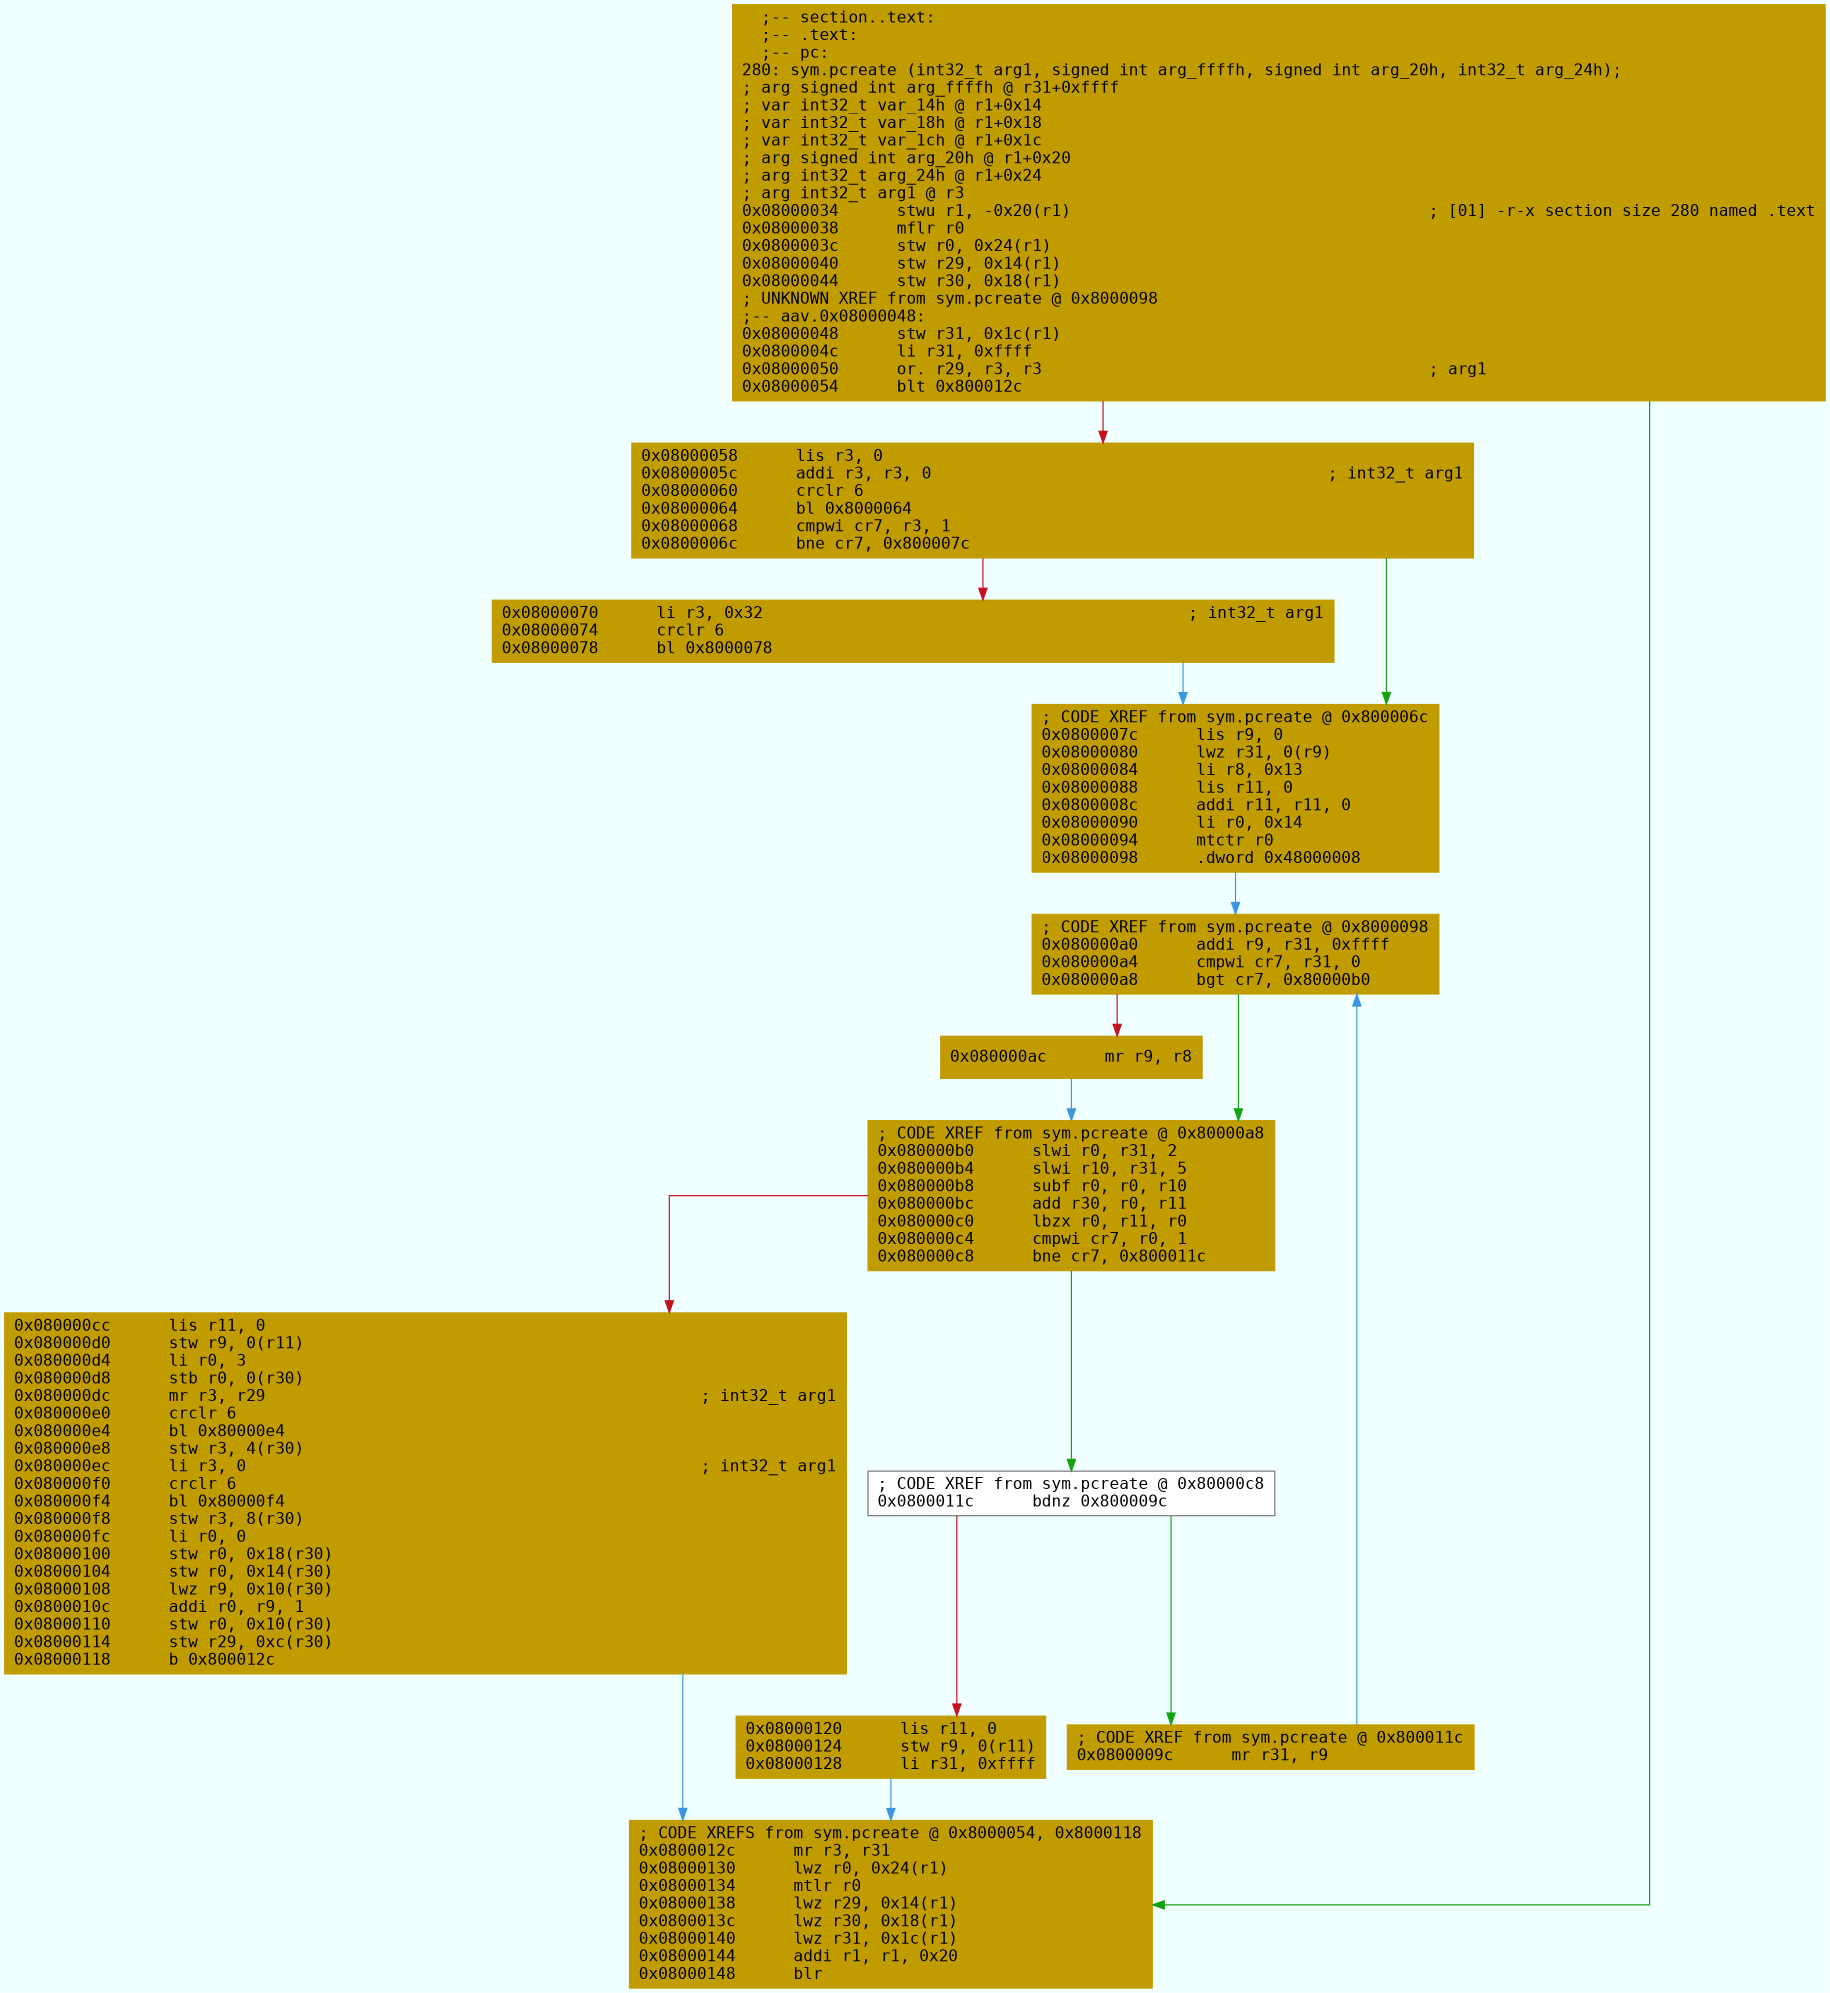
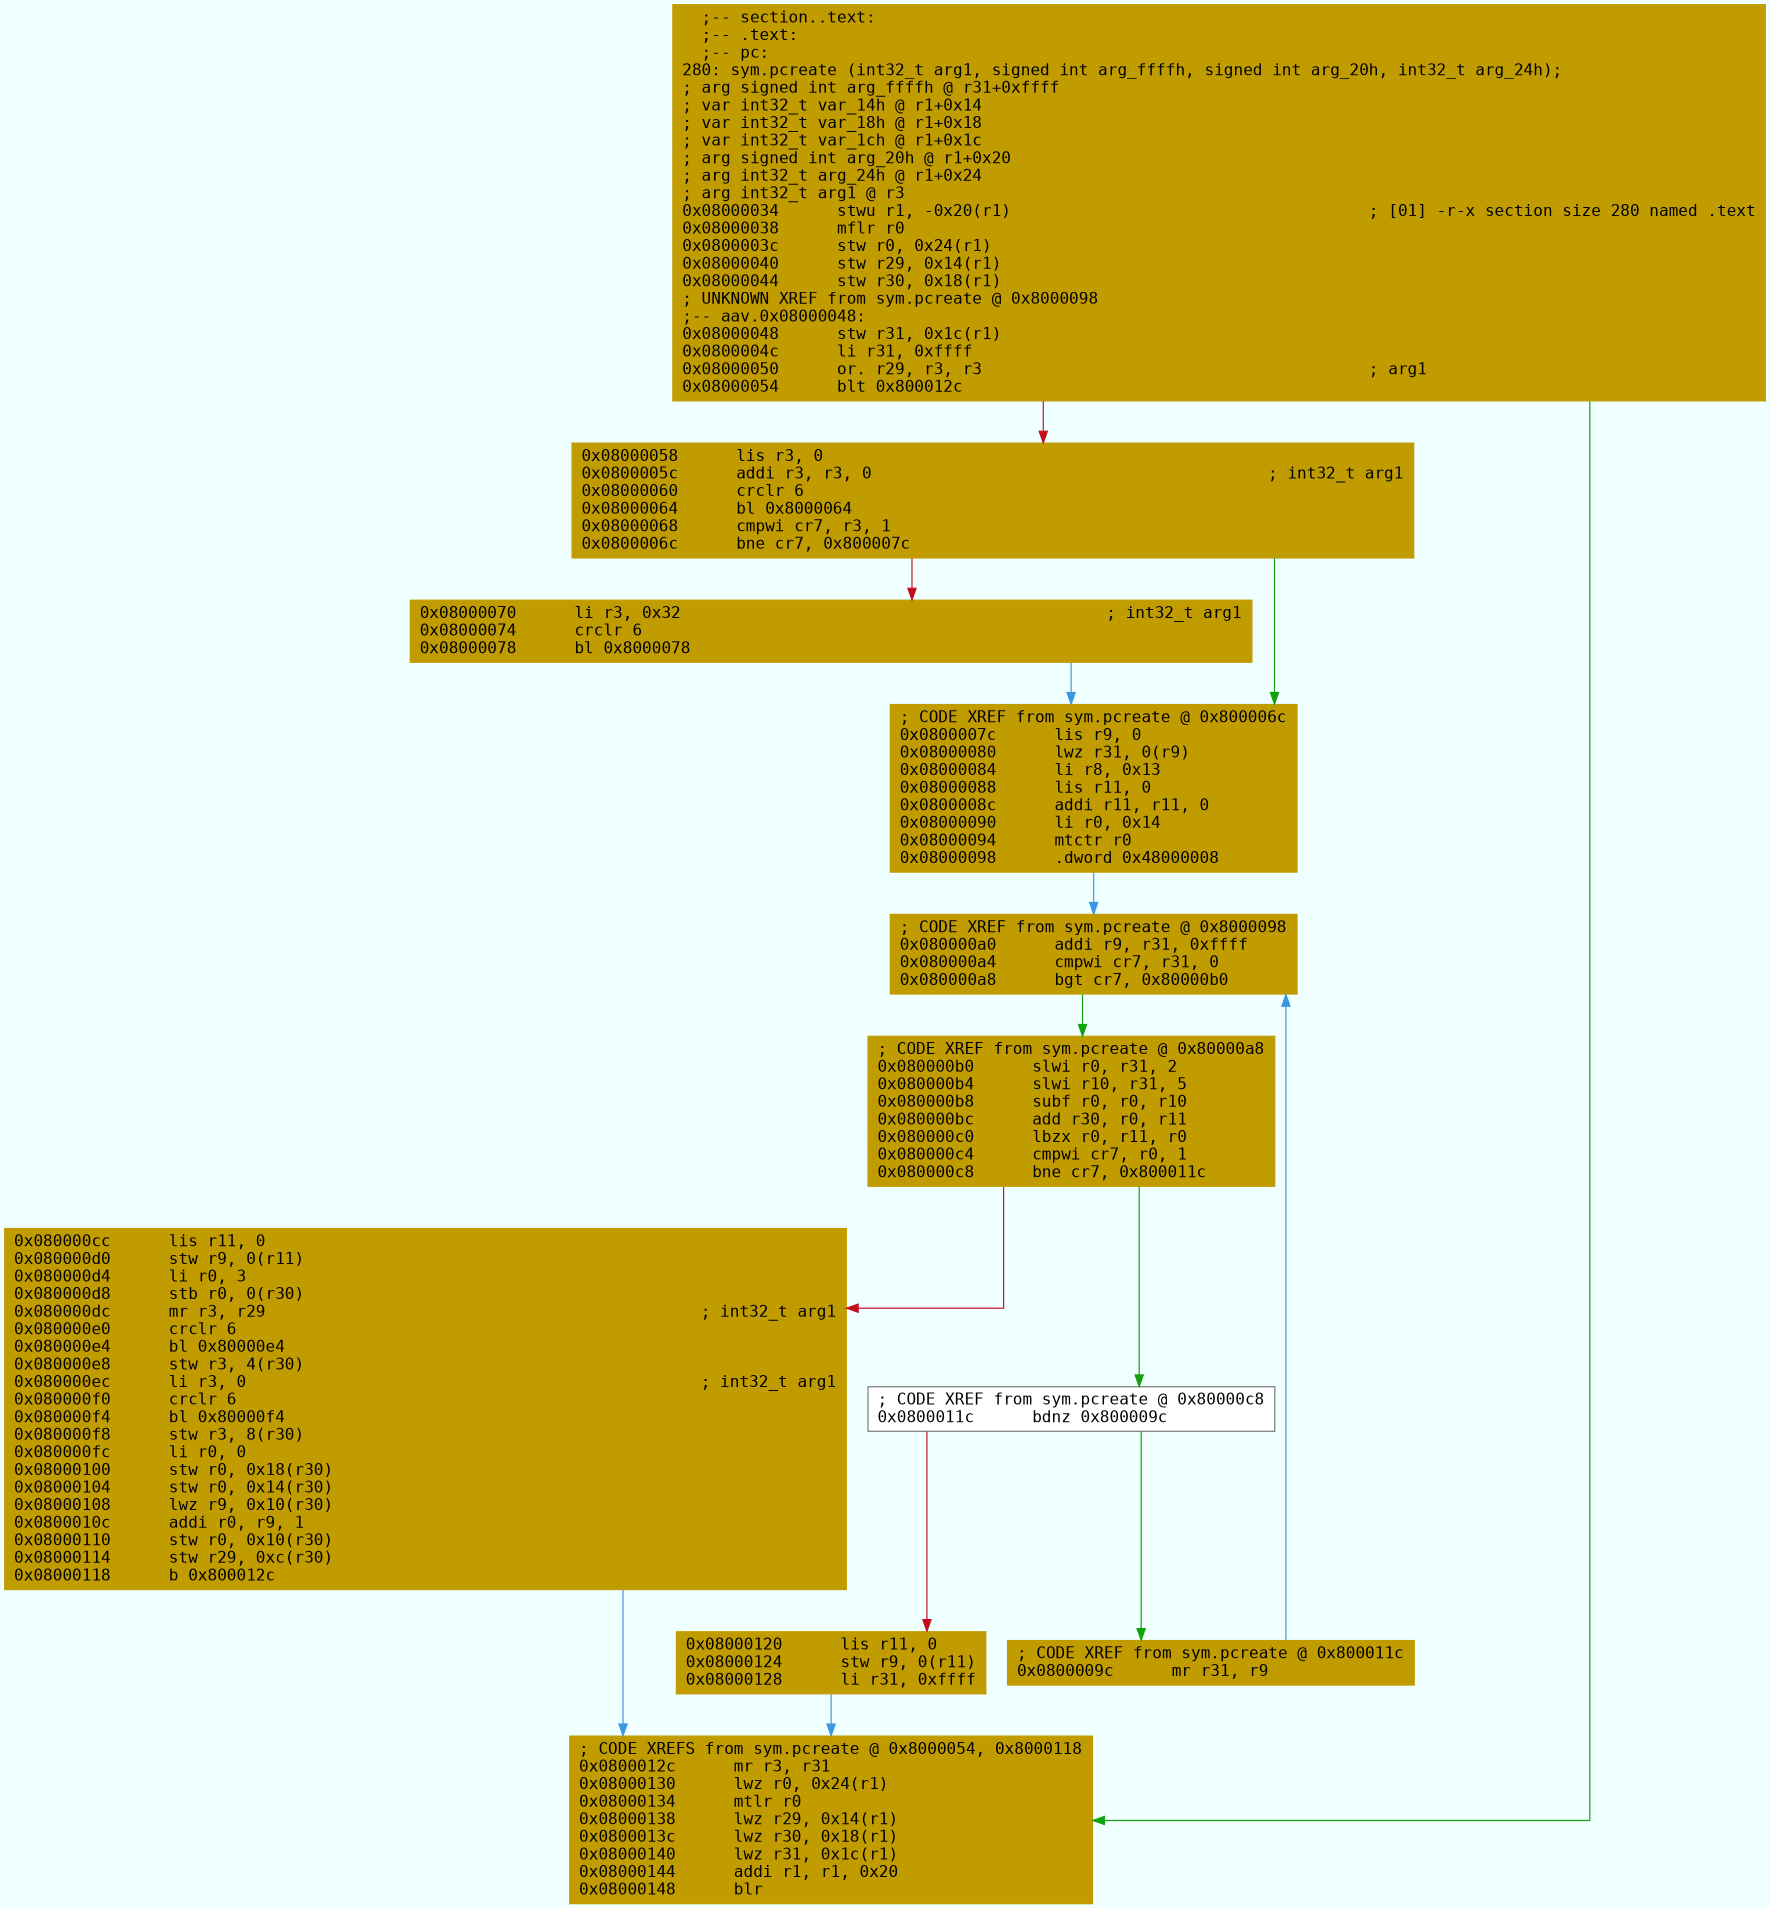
  digraph {
    bgcolor=azure
    fontname="DejaVu Sans Mono"
    fontsize=8
    splines=ortho
    node [color="#c19c00" fillcolor="#c19c00" fontname="DejaVu Sans Mono" shape=box style=filled]
    edge [arrowhead=normal color="#3a96dd" fontname="DejaVu Sans Mono"]
    n1 [label="  ;-- section..text:\l  ;-- .text:\l  ;-- pc:\l280: sym.pcreate (int32_t arg1, signed int arg_ffffh, signed int arg_20h, int32_t arg_24h);\l; arg signed int arg_ffffh @ r31+0xffff\l; var int32_t var_14h @ r1+0x14\l; var int32_t var_18h @ r1+0x18\l; var int32_t var_1ch @ r1+0x1c\l; arg signed int arg_20h @ r1+0x20\l; arg int32_t arg_24h @ r1+0x24\l; arg int32_t arg1 @ r3\l0x08000034      stwu r1, -0x20(r1)                                     ; [01] -r-x section size 280 named .text\l0x08000038      mflr r0\l0x0800003c      stw r0, 0x24(r1)\l0x08000040      stw r29, 0x14(r1)\l0x08000044      stw r30, 0x18(r1)\l; UNKNOWN XREF from sym.pcreate @ 0x8000098\l;-- aav.0x08000048:\l0x08000048      stw r31, 0x1c(r1)\l0x0800004c      li r31, 0xffff\l0x08000050      or. r29, r3, r3                                        ; arg1\l0x08000054      blt 0x800012c\l"]
    n2 [label="0x08000058      lis r3, 0\l0x0800005c      addi r3, r3, 0                                         ; int32_t arg1\l0x08000060      crclr 6\l0x08000064      bl 0x8000064\l0x08000068      cmpwi cr7, r3, 1\l0x0800006c      bne cr7, 0x800007c\l"]
    n3 [label="; CODE XREFS from sym.pcreate @ 0x8000054, 0x8000118\l0x0800012c      mr r3, r31\l0x08000130      lwz r0, 0x24(r1)\l0x08000134      mtlr r0\l0x08000138      lwz r29, 0x14(r1)\l0x0800013c      lwz r30, 0x18(r1)\l0x08000140      lwz r31, 0x1c(r1)\l0x08000144      addi r1, r1, 0x20\l0x08000148      blr\l"]
    n4 [label="0x08000070      li r3, 0x32                                            ; int32_t arg1\l0x08000074      crclr 6\l0x08000078      bl 0x8000078\l"]
    n5 [label="; CODE XREF from sym.pcreate @ 0x800006c\l0x0800007c      lis r9, 0\l0x08000080      lwz r31, 0(r9)\l0x08000084      li r8, 0x13\l0x08000088      lis r11, 0\l0x0800008c      addi r11, r11, 0\l0x08000090      li r0, 0x14\l0x08000094      mtctr r0\l0x08000098      .dword 0x48000008\l"]
    n6 [label="; CODE XREF from sym.pcreate @ 0x8000098\l0x080000a0      addi r9, r31, 0xffff\l0x080000a4      cmpwi cr7, r31, 0\l0x080000a8      bgt cr7, 0x80000b0\l"]
    n7 [label="; CODE XREF from sym.pcreate @ 0x800011c\l0x0800009c      mr r31, r9\l"]
-   n8 [label="0x080000ac      mr r9, r8\l"]
    n9 [label="; CODE XREF from sym.pcreate @ 0x80000a8\l0x080000b0      slwi r0, r31, 2\l0x080000b4      slwi r10, r31, 5\l0x080000b8      subf r0, r0, r10\l0x080000bc      add r30, r0, r11\l0x080000c0      lbzx r0, r11, r0\l0x080000c4      cmpwi cr7, r0, 1\l0x080000c8      bne cr7, 0x800011c\l"]
    n10 [label="0x080000cc      lis r11, 0\l0x080000d0      stw r9, 0(r11)\l0x080000d4      li r0, 3\l0x080000d8      stb r0, 0(r30)\l0x080000dc      mr r3, r29                                             ; int32_t arg1\l0x080000e0      crclr 6\l0x080000e4      bl 0x80000e4\l0x080000e8      stw r3, 4(r30)\l0x080000ec      li r3, 0                                               ; int32_t arg1\l0x080000f0      crclr 6\l0x080000f4      bl 0x80000f4\l0x080000f8      stw r3, 8(r30)\l0x080000fc      li r0, 0\l0x08000100      stw r0, 0x18(r30)\l0x08000104      stw r0, 0x14(r30)\l0x08000108      lwz r9, 0x10(r30)\l0x0800010c      addi r0, r9, 1\l0x08000110      stw r0, 0x10(r30)\l0x08000114      stw r29, 0xc(r30)\l0x08000118      b 0x800012c\l"]
    n11 [color="#767676" fillcolor=white label="; CODE XREF from sym.pcreate @ 0x80000c8\l0x0800011c      bdnz 0x800009c\l"]
    n12 [label="0x08000120      lis r11, 0\l0x08000124      stw r9, 0(r11)\l0x08000128      li r31, 0xffff\l"]
    n1 -> n2 [color="#c50f1f"]
    n1 -> n3 [color="#13a10e"]
    n2 -> n4 [color="#c50f1f"]
    n2 -> n5 [color="#13a10e"]
    n4 -> n5
    n5 -> n6
-   n6 -> n8 [color="#c50f1f"]
    n6 -> n9 [color="#13a10e"]
    n7 -> n6
-   n8 -> n9
    n9 -> n10 [color="#c50f1f"]
    n9 -> n11 [color="#13a10e"]
    n10 -> n3
    n11 -> n7 [color="#13a10e"]
    n11 -> n12 [color="#c50f1f"]
    n12 -> n3
  }
